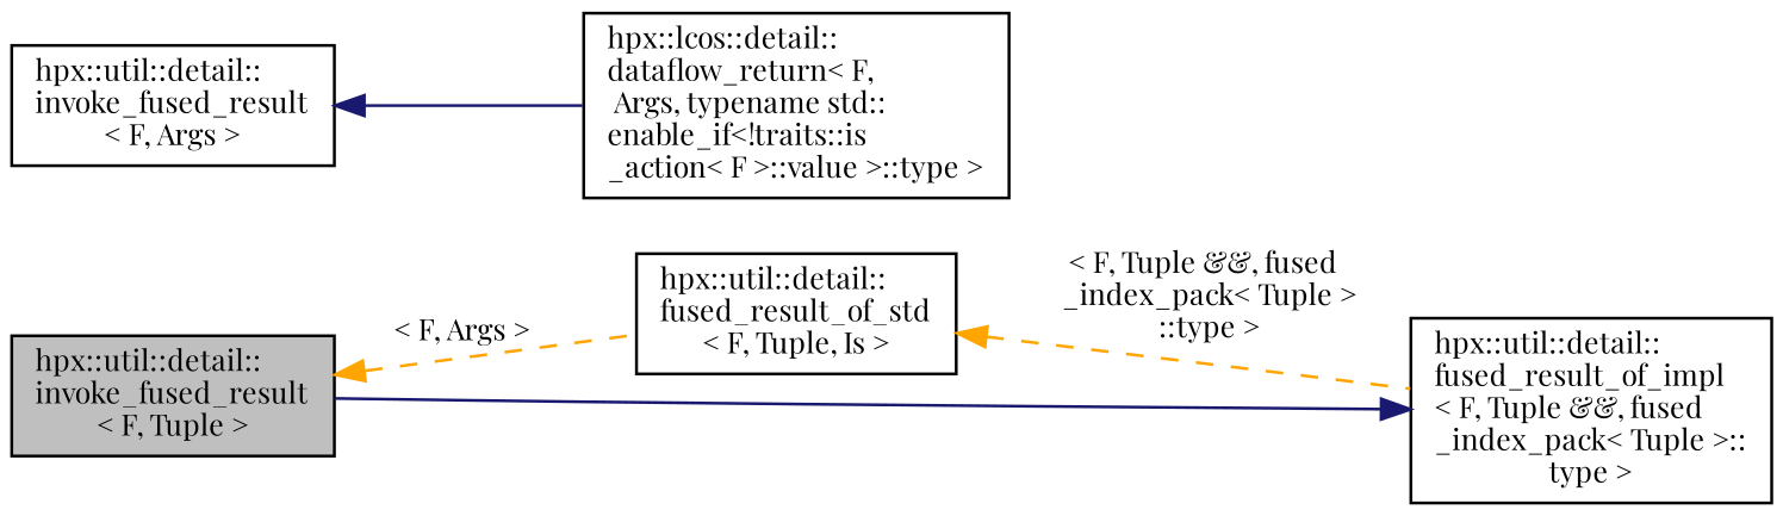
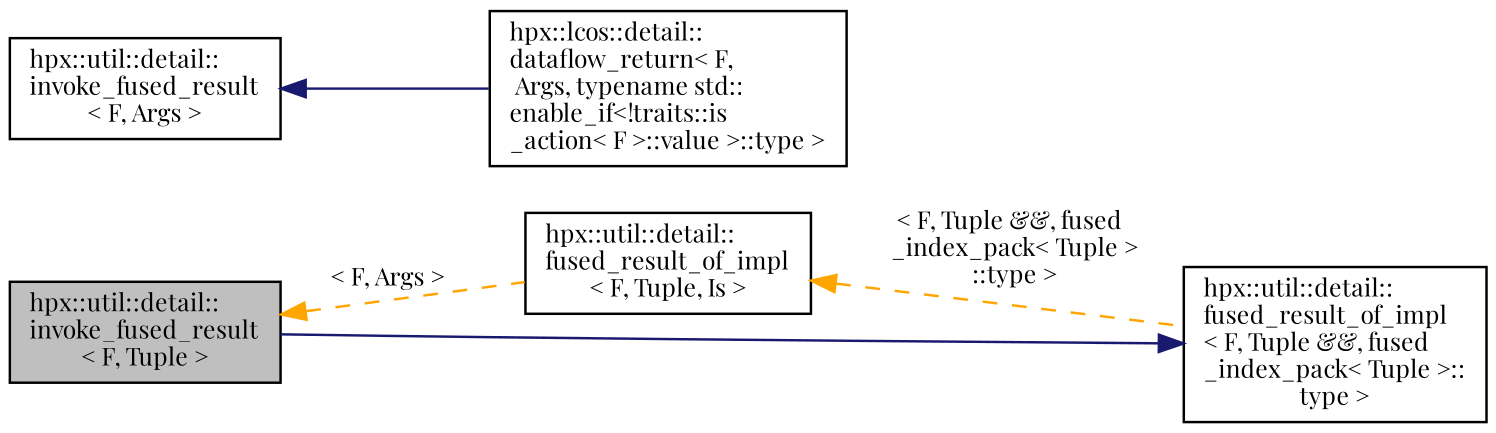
  digraph {
    fontname="Playfair Display"
    rankdir=LR
    node [color=black fillcolor=white fontname="Playfair Display" fontsize=10 shape=record style=filled]
    edge [color=orange dir=back fontname="Playfair Display" fontsize=10 labelfontname=Helvetica labelfontsize=10 style=dashed]
    n1 [fillcolor=grey75 fontcolor=black height=0.2 label="hpx::util::detail::\linvoke_fused_result\l\< F, Tuple \>" width=0.4]
-   n2 [height=0.2 label="hpx::util::detail::\lfused_result_of_std\l\< F, Tuple, Is \>" width=0.4]
+   n2 [height=0.2 label="hpx::util::detail::\lfused_result_of_impl\l\< F, Tuple, Is \>" width=0.4]
    n3 [height=0.2 label="hpx::util::detail::\linvoke_fused_result\l\< F, Args \>" width=0.4]
    n4 [height=0.2 label="hpx::lcos::detail::\ldataflow_return\< F,\l Args, typename std::\lenable_if\<!traits::is\l_action\< F \>::value \>::type \>" width=0.4]
    n5 [height=0.2 label="hpx::util::detail::\lfused_result_of_impl\l\< F, Tuple &&, fused\l_index_pack\< Tuple \>::\ltype \>" width=0.4]
    n1 -> n2 [label=" \< F, Args \>"]
    n2 -> n5 [label=" \< F, Tuple &&, fused\l_index_pack\< Tuple \>\l::type \>"]
    n3 -> n4 [color=midnightblue style=solid]
    n5 -> n1 [color=midnightblue style=solid]
  }
